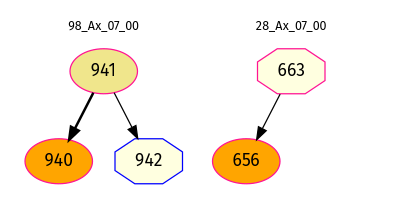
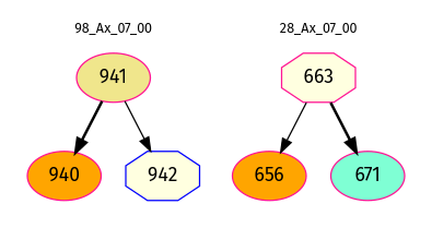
  digraph {
    fontname="Fira Sans"
    node [color=deeppink fillcolor=orange fontname="Fira Sans" shape=ellipse style=filled]
    edge [color=black fontname="Fira Sans" style=bold]
    n1 [fillcolor=khaki label=941]
    n2 [label=940]
    n3 [color=blue fillcolor=lightyellow label=942 shape=octagon]
    n4 [fillcolor=lightyellow label=663 shape=octagon]
    n5 [label=656]
+   n6 [fillcolor=aquamarine label=671]
    subgraph cluster_1 {
      color=white
      fontsize=10
      label="98_Ax_07_00"
      n1
      n2
      n3
    }
    subgraph cluster_2 {
      color=white
      fontsize=10
      label="28_Ax_07_00"
      n4
      n5
+     n6
    }
    n1 -> n2
    n1 -> n3 [style=solid]
    n4 -> n5 [style=solid]
+   n4 -> n6
  }
